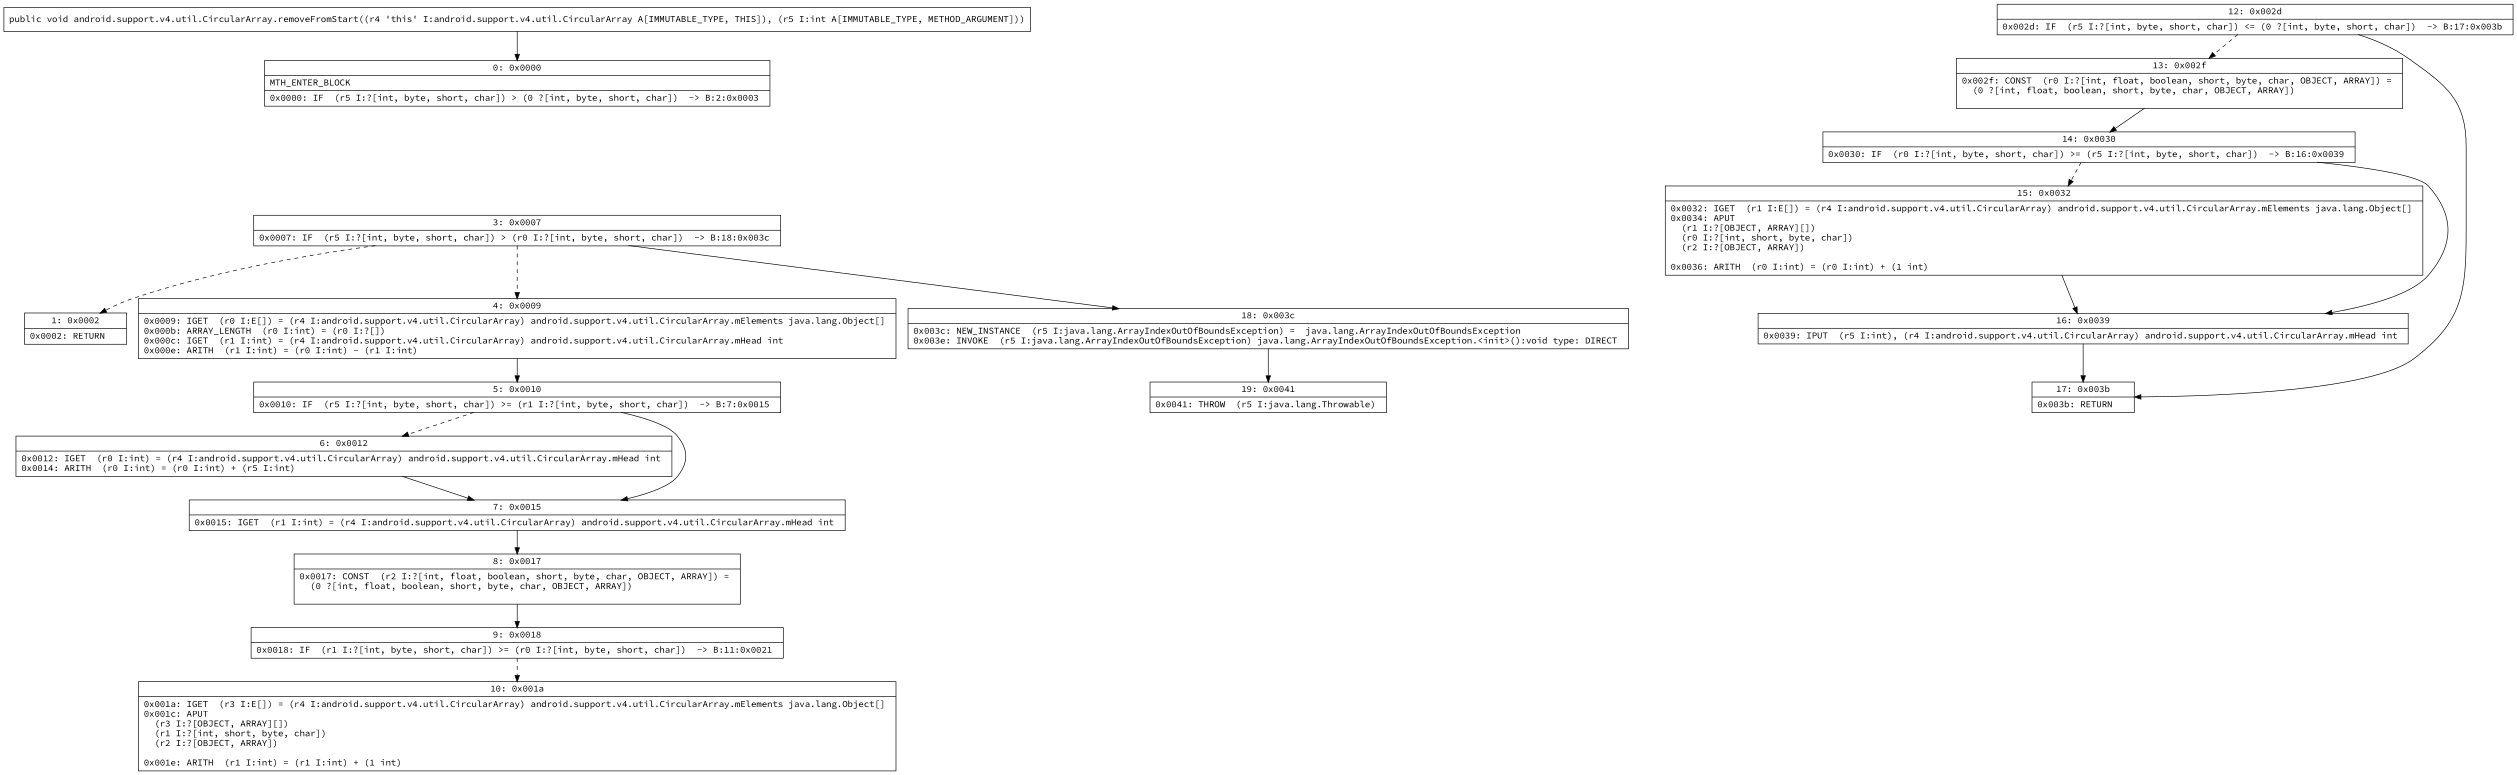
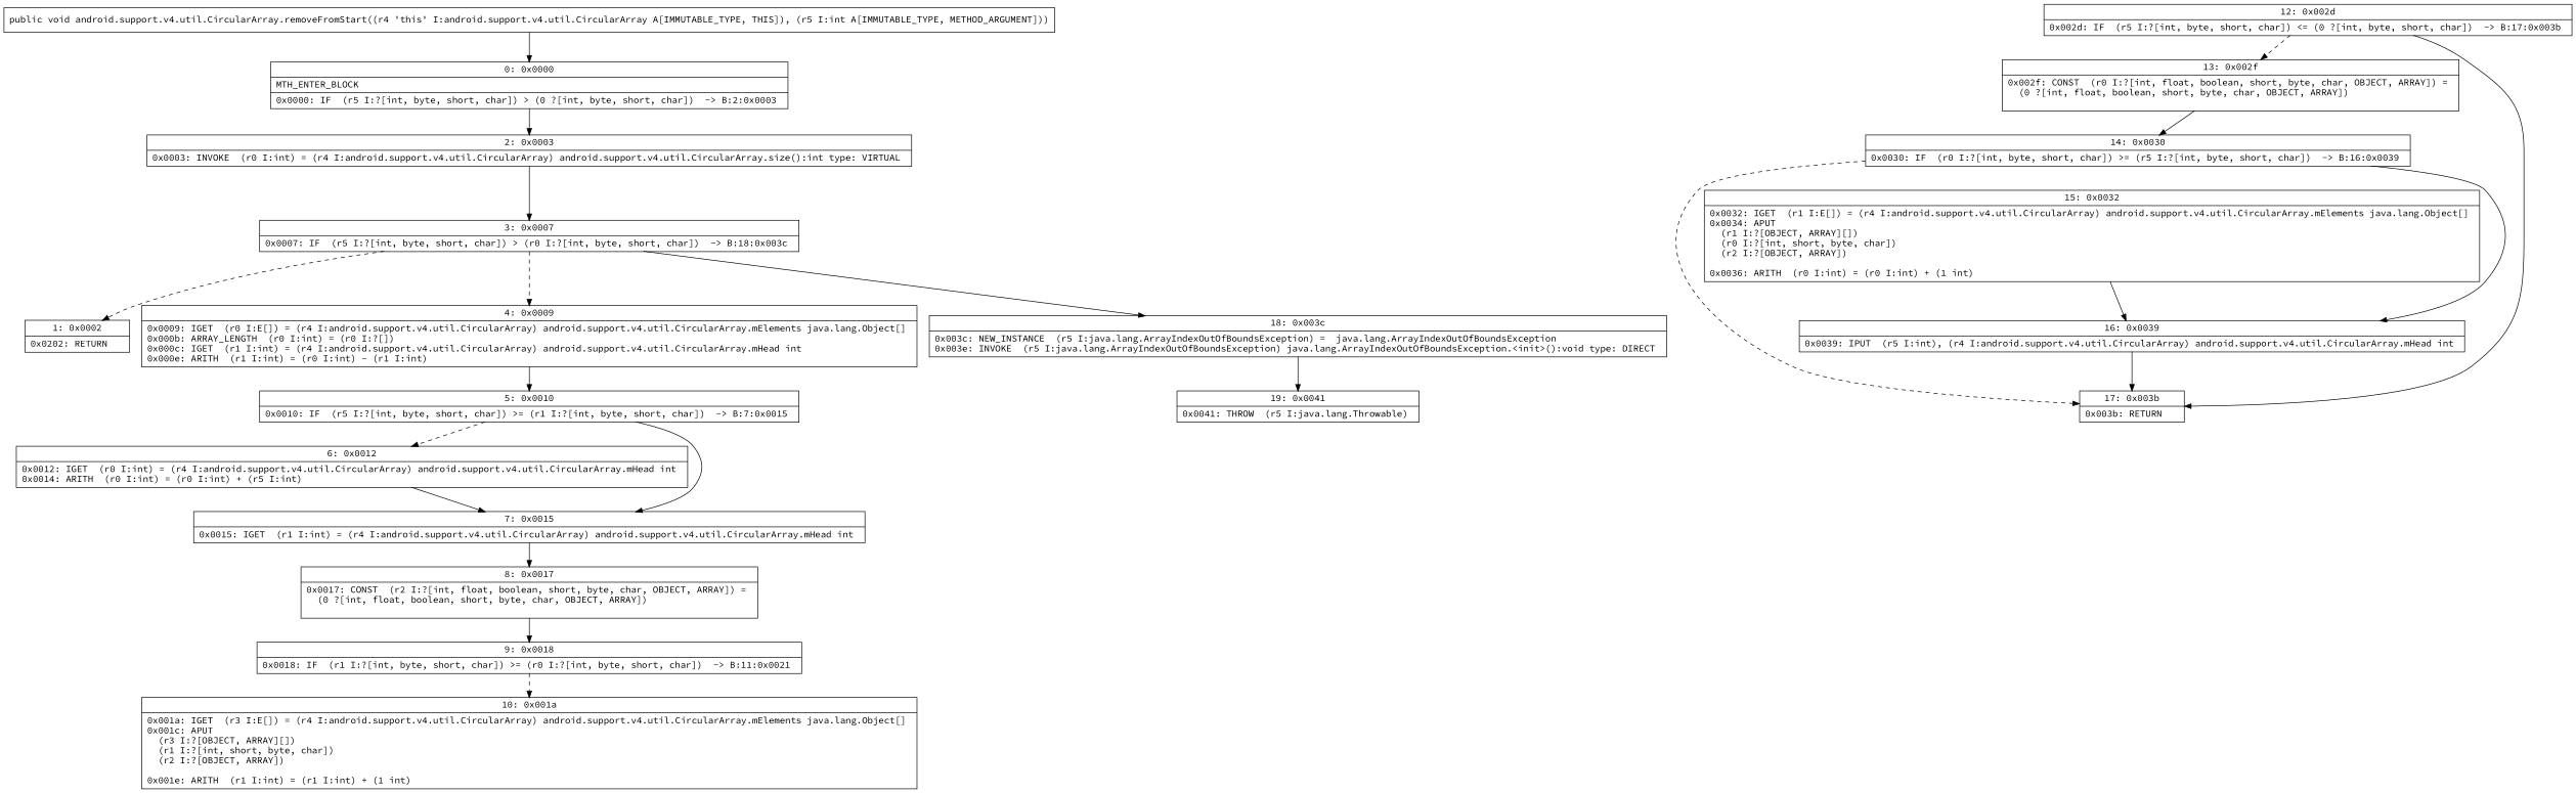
  digraph {
    fontname="Source Code Pro"
    node [fontname="Source Code Pro" shape=record]
    edge [fontname="Source Code Pro"]
    n1 [label="{0\:\ 0x0000|MTH_ENTER_BLOCK\l|0x0000: IF  (r5 I:?[int, byte, short, char]) \> (0 ?[int, byte, short, char])  \-\> B:2:0x0003 \l}"]
-   n3 [label="{1\:\ 0x0002|0x0002: RETURN   \l}"]
+   n2 [label="{2\:\ 0x0003|0x0003: INVOKE  (r0 I:int) = (r4 I:android.support.v4.util.CircularArray) android.support.v4.util.CircularArray.size():int type: VIRTUAL \l}"]
+   n3 [label="{1\:\ 0x0002|0x0202: RETURN   \l}"]
    n4 [label="{3\:\ 0x0007|0x0007: IF  (r5 I:?[int, byte, short, char]) \> (r0 I:?[int, byte, short, char])  \-\> B:18:0x003c \l}"]
    n5 [label="{4\:\ 0x0009|0x0009: IGET  (r0 I:E[]) = (r4 I:android.support.v4.util.CircularArray) android.support.v4.util.CircularArray.mElements java.lang.Object[] \l0x000b: ARRAY_LENGTH  (r0 I:int) = (r0 I:?[]) \l0x000c: IGET  (r1 I:int) = (r4 I:android.support.v4.util.CircularArray) android.support.v4.util.CircularArray.mHead int \l0x000e: ARITH  (r1 I:int) = (r0 I:int) \- (r1 I:int) \l}"]
    n6 [label="{18\:\ 0x003c|0x003c: NEW_INSTANCE  (r5 I:java.lang.ArrayIndexOutOfBoundsException) =  java.lang.ArrayIndexOutOfBoundsException \l0x003e: INVOKE  (r5 I:java.lang.ArrayIndexOutOfBoundsException) java.lang.ArrayIndexOutOfBoundsException.\<init\>():void type: DIRECT \l}"]
    n7 [label="{5\:\ 0x0010|0x0010: IF  (r5 I:?[int, byte, short, char]) \>= (r1 I:?[int, byte, short, char])  \-\> B:7:0x0015 \l}"]
    n8 [label="{19\:\ 0x0041|0x0041: THROW  (r5 I:java.lang.Throwable) \l}"]
    n9 [label="{6\:\ 0x0012|0x0012: IGET  (r0 I:int) = (r4 I:android.support.v4.util.CircularArray) android.support.v4.util.CircularArray.mHead int \l0x0014: ARITH  (r0 I:int) = (r0 I:int) + (r5 I:int) \l}"]
    n10 [label="{7\:\ 0x0015|0x0015: IGET  (r1 I:int) = (r4 I:android.support.v4.util.CircularArray) android.support.v4.util.CircularArray.mHead int \l}"]
    n11 [label="{8\:\ 0x0017|0x0017: CONST  (r2 I:?[int, float, boolean, short, byte, char, OBJECT, ARRAY]) = \l  (0 ?[int, float, boolean, short, byte, char, OBJECT, ARRAY])\l \l}"]
    n12 [label="{9\:\ 0x0018|0x0018: IF  (r1 I:?[int, byte, short, char]) \>= (r0 I:?[int, byte, short, char])  \-\> B:11:0x0021 \l}"]
    n13 [label="{10\:\ 0x001a|0x001a: IGET  (r3 I:E[]) = (r4 I:android.support.v4.util.CircularArray) android.support.v4.util.CircularArray.mElements java.lang.Object[] \l0x001c: APUT  \l  (r3 I:?[OBJECT, ARRAY][])\l  (r1 I:?[int, short, byte, char])\l  (r2 I:?[OBJECT, ARRAY])\l \l0x001e: ARITH  (r1 I:int) = (r1 I:int) + (1 int) \l}"]
    n14 [label="{12\:\ 0x002d|0x002d: IF  (r5 I:?[int, byte, short, char]) \<= (0 ?[int, byte, short, char])  \-\> B:17:0x003b \l}"]
    n15 [label="{13\:\ 0x002f|0x002f: CONST  (r0 I:?[int, float, boolean, short, byte, char, OBJECT, ARRAY]) = \l  (0 ?[int, float, boolean, short, byte, char, OBJECT, ARRAY])\l \l}"]
    n16 [label="{17\:\ 0x003b|0x003b: RETURN   \l}"]
    n17 [label="{14\:\ 0x0030|0x0030: IF  (r0 I:?[int, byte, short, char]) \>= (r5 I:?[int, byte, short, char])  \-\> B:16:0x0039 \l}"]
    n18 [label="{15\:\ 0x0032|0x0032: IGET  (r1 I:E[]) = (r4 I:android.support.v4.util.CircularArray) android.support.v4.util.CircularArray.mElements java.lang.Object[] \l0x0034: APUT  \l  (r1 I:?[OBJECT, ARRAY][])\l  (r0 I:?[int, short, byte, char])\l  (r2 I:?[OBJECT, ARRAY])\l \l0x0036: ARITH  (r0 I:int) = (r0 I:int) + (1 int) \l}"]
    n19 [label="{16\:\ 0x0039|0x0039: IPUT  (r5 I:int), (r4 I:android.support.v4.util.CircularArray) android.support.v4.util.CircularArray.mHead int \l}"]
    n20 [label="{public void android.support.v4.util.CircularArray.removeFromStart((r4 'this' I:android.support.v4.util.CircularArray A[IMMUTABLE_TYPE, THIS]), (r5 I:int A[IMMUTABLE_TYPE, METHOD_ARGUMENT])) }"]
+   n1 -> n2
+   n2 -> n4
    n4 -> n3 [style=dashed]
    n4 -> n5 [style=dashed]
    n4 -> n6
    n5 -> n7
    n6 -> n8
    n7 -> n9 [style=dashed]
    n7 -> n10
    n9 -> n10
    n10 -> n11
    n11 -> n12
    n12 -> n13 [style=dashed]
    n14 -> n15 [style=dashed]
    n14 -> n16
    n15 -> n17
-   n17 -> n18 [style=dashed]
+   n17 -> n16 [style=dashed]
    n17 -> n19
    n18 -> n19
    n19 -> n16
    n20 -> n1
  }
